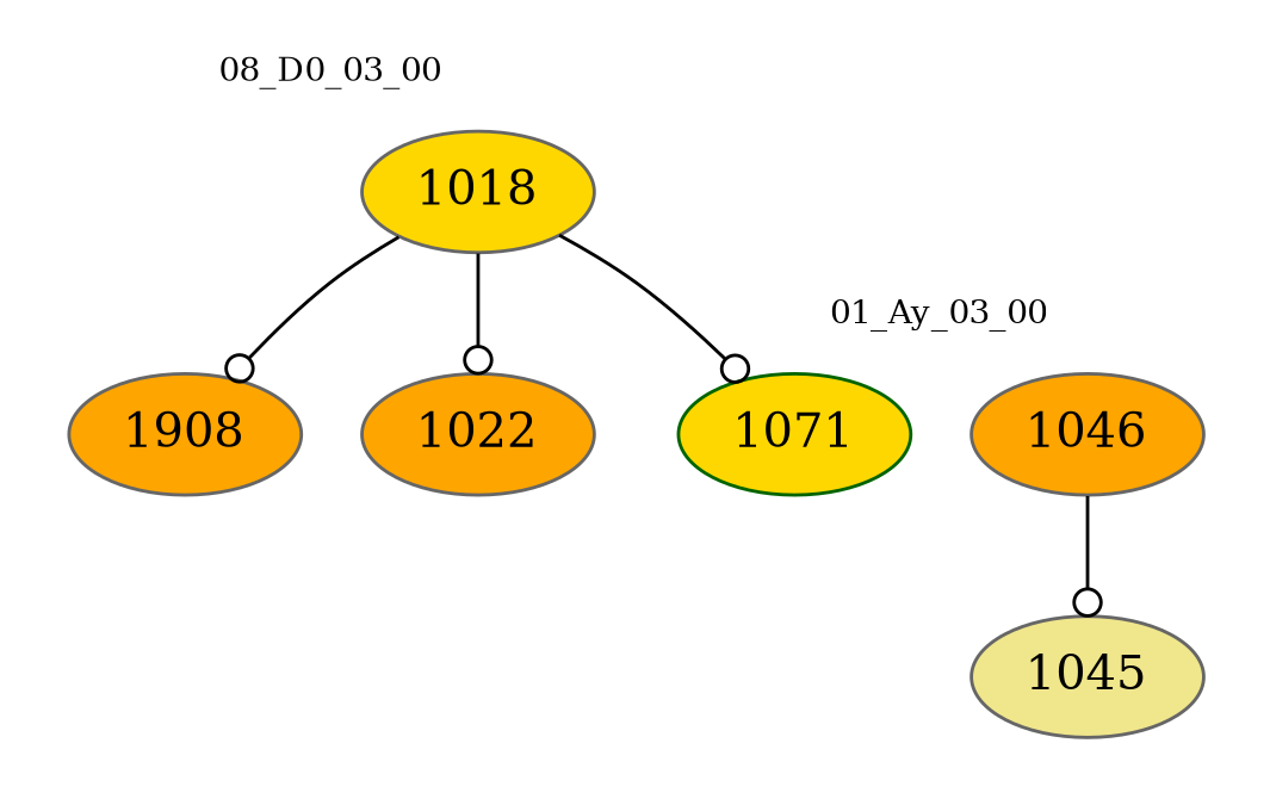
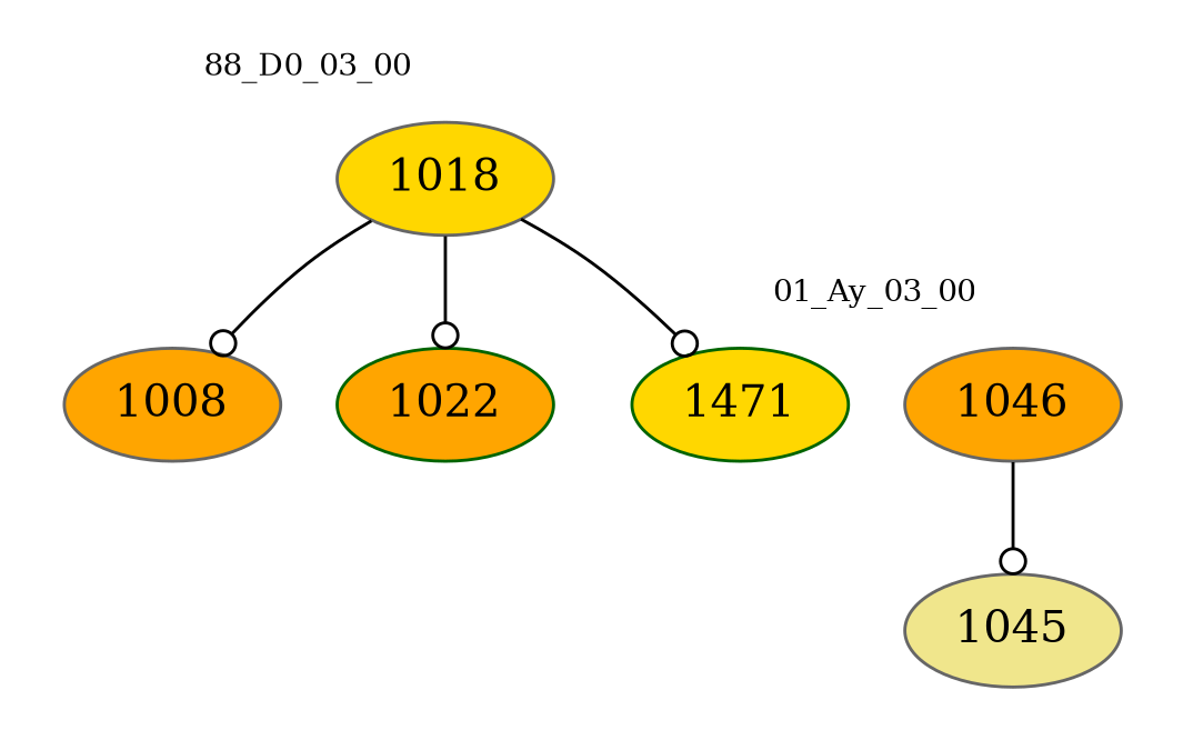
  digraph {
    node [color=gray40 fillcolor=orange style=filled]
    edge [arrowhead=odot color=black]
    n1 [label=1046]
    n2 [fillcolor=khaki label=1045]
-   n3 [color=darkgreen fillcolor=gold label=1071]
+   n3 [color=darkgreen fillcolor=gold label=1471]
    n4 [fillcolor=gold label=1018]
-   n5 [label=1908]
-   n6 [label=1022]
+   n5 [label=1008]
+   n6 [color=darkgreen label=1022]
    subgraph cluster_1 {
      color=white
      fontsize=10
      label="01_Ay_03_00"
      n1
      n2
      n3
    }
    subgraph cluster_2 {
      color=white
      fontsize=10
-     label="08_D0_03_00"
+     label="88_D0_03_00"
      n4
      n5
      n6
    }
    n1 -> n2
    n4 -> n3
    n4 -> n5
    n4 -> n6
  }
